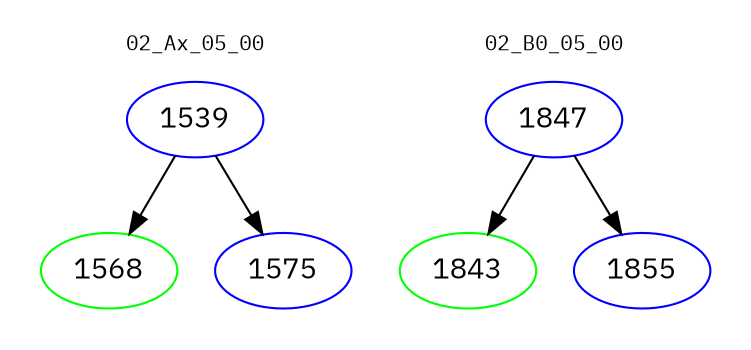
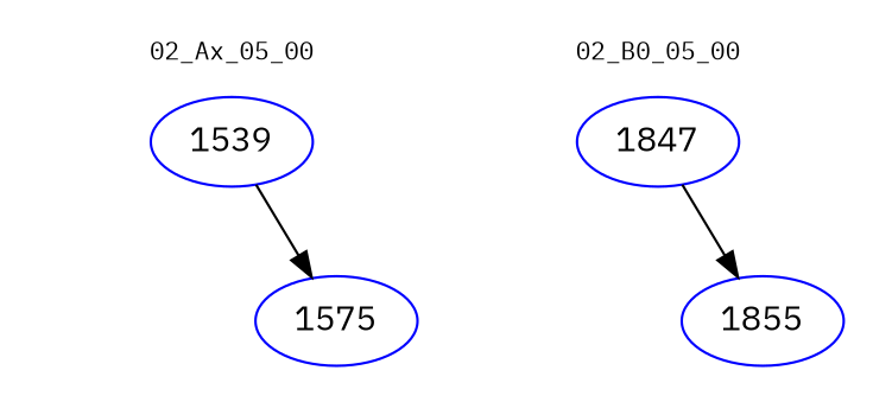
  digraph {
    fontname="IBM Plex Mono"
    node [color=blue fontname="IBM Plex Mono"]
    edge [color=black fontname="IBM Plex Mono"]
    n1 [label=1539]
-   n2 [color=green label=1568]
    n3 [label=1575]
    n4 [label=1847]
-   n5 [color=green label=1843]
    n6 [label=1855]
    subgraph cluster_1 {
      color=white
      fontsize=10
      label="02_Ax_05_00"
      n1
-     n2
      n3
    }
    subgraph cluster_2 {
      color=white
      fontsize=10
      label="02_B0_05_00"
      n4
-     n5
      n6
    }
-   n1 -> n2
    n1 -> n3
-   n4 -> n5
    n4 -> n6
  }
